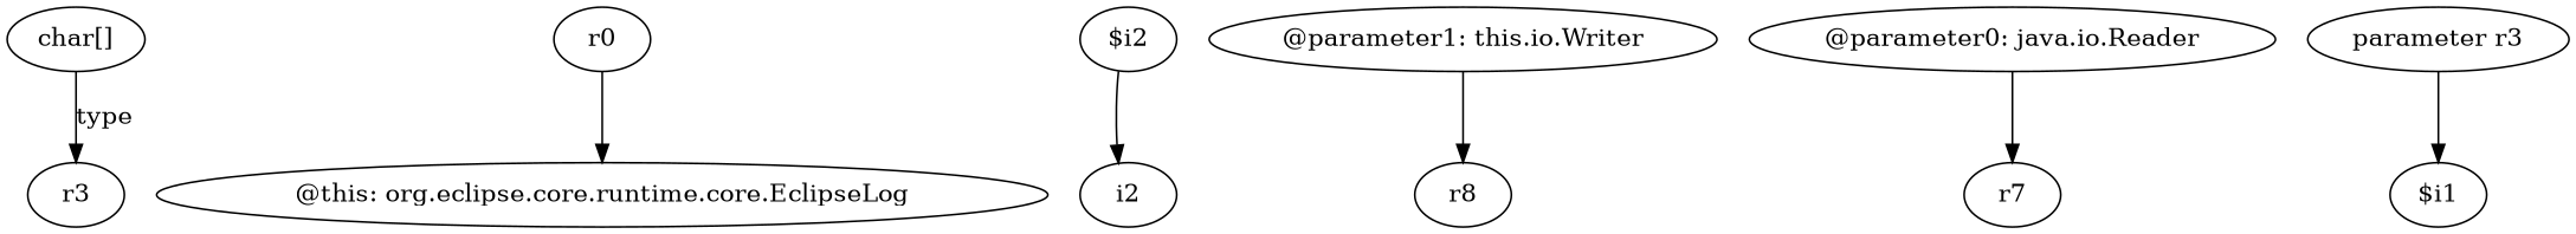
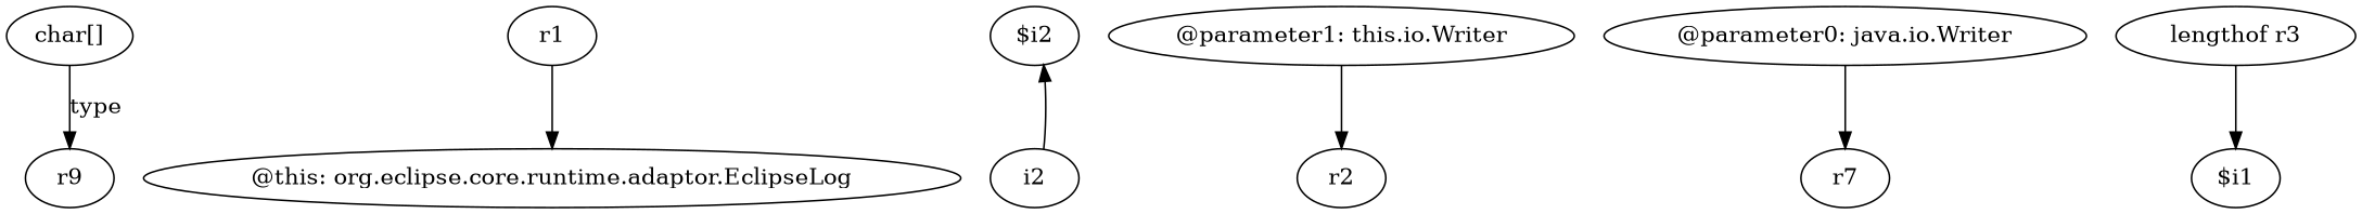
  digraph {
    n1 [label="char[]"]
-   n2 [label=r3]
-   n3 [label="@this: org.eclipse.core.runtime.core.EclipseLog"]
-   n4 [label=r0]
+   n2 [label=r9]
+   n3 [label="@this: org.eclipse.core.runtime.adaptor.EclipseLog"]
+   n4 [label=r1]
    n5 [label="$i2"]
    n6 [label=i2]
    n7 [label="@parameter1: this.io.Writer"]
-   n8 [label=r8]
-   n9 [label="@parameter0: java.io.Reader"]
+   n8 [label=r2]
+   n9 [label="@parameter0: java.io.Writer"]
    n10 [label=r7]
-   n11 [label="parameter r3"]
+   n11 [label="lengthof r3"]
    n12 [label="$i1"]
    n1 -> n2 [label=type]
    n4 -> n3
-   n5 -> n6
+   n6 -> n5
    n7 -> n8
    n9 -> n10
    n11 -> n12
  }
